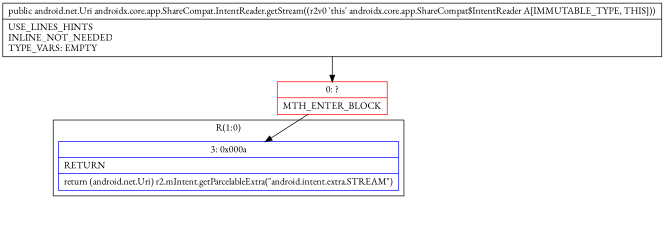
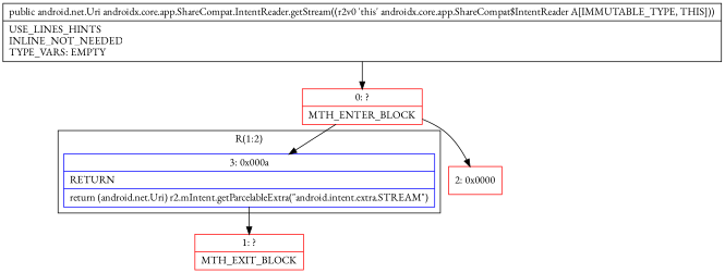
  digraph {
    fontname="EB Garamond"
    node [color=red fontname="EB Garamond" shape=record]
    edge [fontname="EB Garamond"]
    n1 [color=blue label="{3\:\ 0x000a|RETURN\l|return (android.net.Uri) r2.mIntent.getParcelableExtra(\"android.intent.extra.STREAM\")\l}"]
+   n2 [label="{1\:\ ?|MTH_EXIT_BLOCK\l}"]
    n3 [label="{0\:\ ?|MTH_ENTER_BLOCK\l}"]
+   n4 [label="{2\:\ 0x0000}"]
    n5 [label="{public android.net.Uri androidx.core.app.ShareCompat.IntentReader.getStream((r2v0 'this' androidx.core.app.ShareCompat$IntentReader A[IMMUTABLE_TYPE, THIS]))  | USE_LINES_HINTS\lINLINE_NOT_NEEDED\lTYPE_VARS: EMPTY\l}" color=""]
    subgraph cluster_1 {
-     label="R(1:0)"
+     label="R(1:2)"
      n1
    }
+   n1 -> n2
    n3 -> n1
+   n3 -> n4
    n5 -> n3
  }
